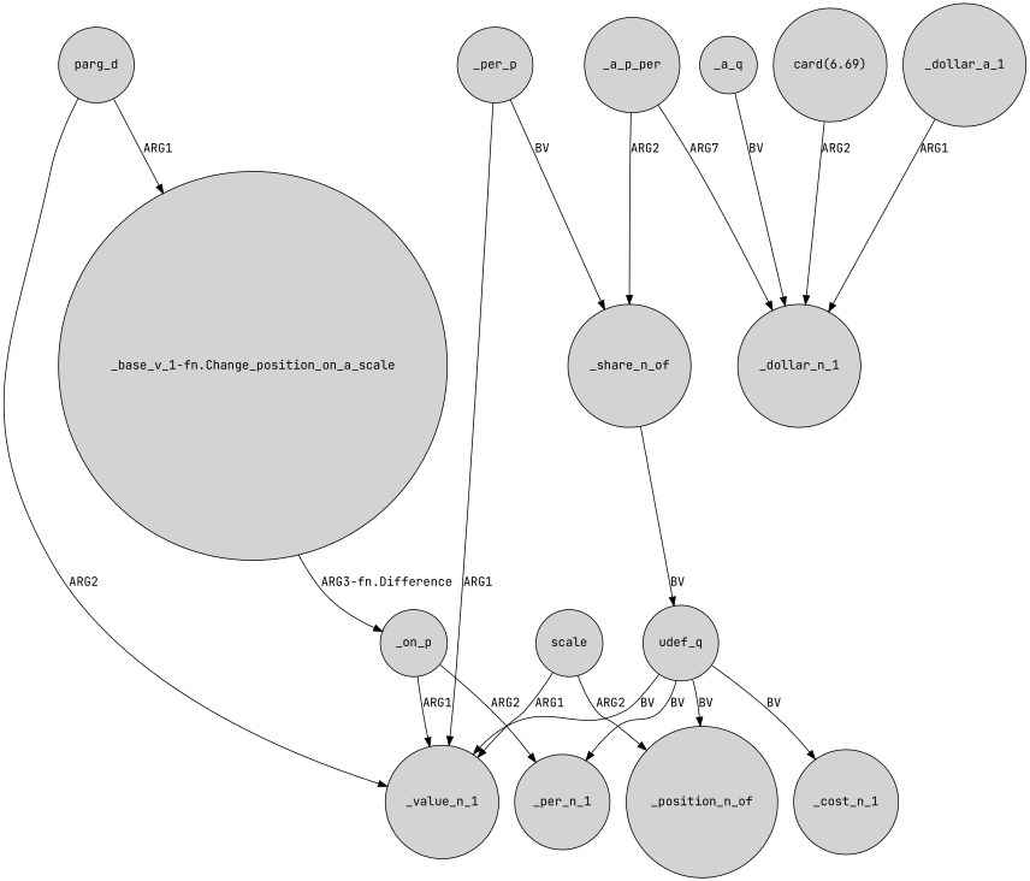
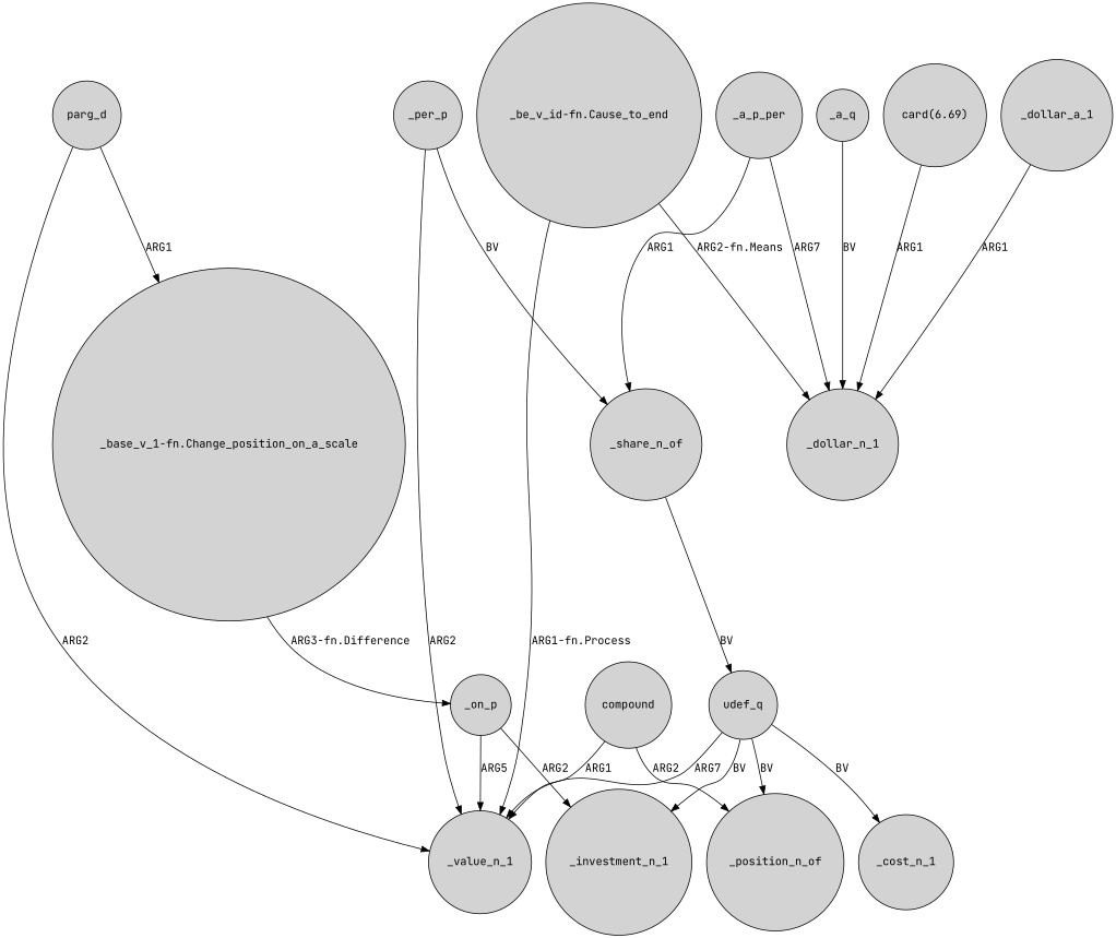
  digraph {
    fontname="JetBrains Mono"
    node [fontname="JetBrains Mono" shape=circle style=filled]
    edge [fontname="JetBrains Mono"]
    _on_p
-   _investment_n_1 [label=_per_n_1]
+   _investment_n_1
    _value_n_1
    parg_d
    "_base_v_1-fn.Change_position_on_a_scale"
    _a_q
    _dollar_n_1
    udef_q
    _cost_n_1
    n10 [label=_position_n_of]
    _share_n_of
+   "_be_v_id-fn.Cause_to_end"
    _per_p
    "card(6.69)"
    _a_p_per
-   compound [label=scale]
+   compound
    n17 [label=_dollar_a_1]
    _on_p -> _investment_n_1 [label=ARG2]
-   _on_p -> _value_n_1 [label=ARG1]
+   _on_p -> _value_n_1 [label=ARG5]
    parg_d -> _value_n_1 [label=ARG2]
    parg_d -> "_base_v_1-fn.Change_position_on_a_scale" [label=ARG1]
    "_base_v_1-fn.Change_position_on_a_scale" -> _on_p [label="ARG3-fn.Difference"]
    _a_q -> _dollar_n_1 [label=BV]
    udef_q -> _investment_n_1 [label=BV]
-   udef_q -> _value_n_1 [label=BV]
+   udef_q -> _value_n_1 [label=ARG7]
    udef_q -> _cost_n_1 [label=BV]
    udef_q -> n10 [label=BV]
    _share_n_of -> udef_q [label=BV]
-   _per_p -> _value_n_1 [label=ARG1]
+   "_be_v_id-fn.Cause_to_end" -> _value_n_1 [label="ARG1-fn.Process"]
+   "_be_v_id-fn.Cause_to_end" -> _dollar_n_1 [label="ARG2-fn.Means"]
+   _per_p -> _value_n_1 [label=ARG2]
    _per_p -> _share_n_of [label=BV]
-   "card(6.69)" -> _dollar_n_1 [label=ARG2]
+   "card(6.69)" -> _dollar_n_1 [label=ARG1]
    _a_p_per -> _dollar_n_1 [label=ARG7]
-   _a_p_per -> _share_n_of [label=ARG2]
+   _a_p_per -> _share_n_of [label=ARG1]
    compound -> _value_n_1 [label=ARG1]
    compound -> n10 [label=ARG2]
    n17 -> _dollar_n_1 [label=ARG1]
  }
